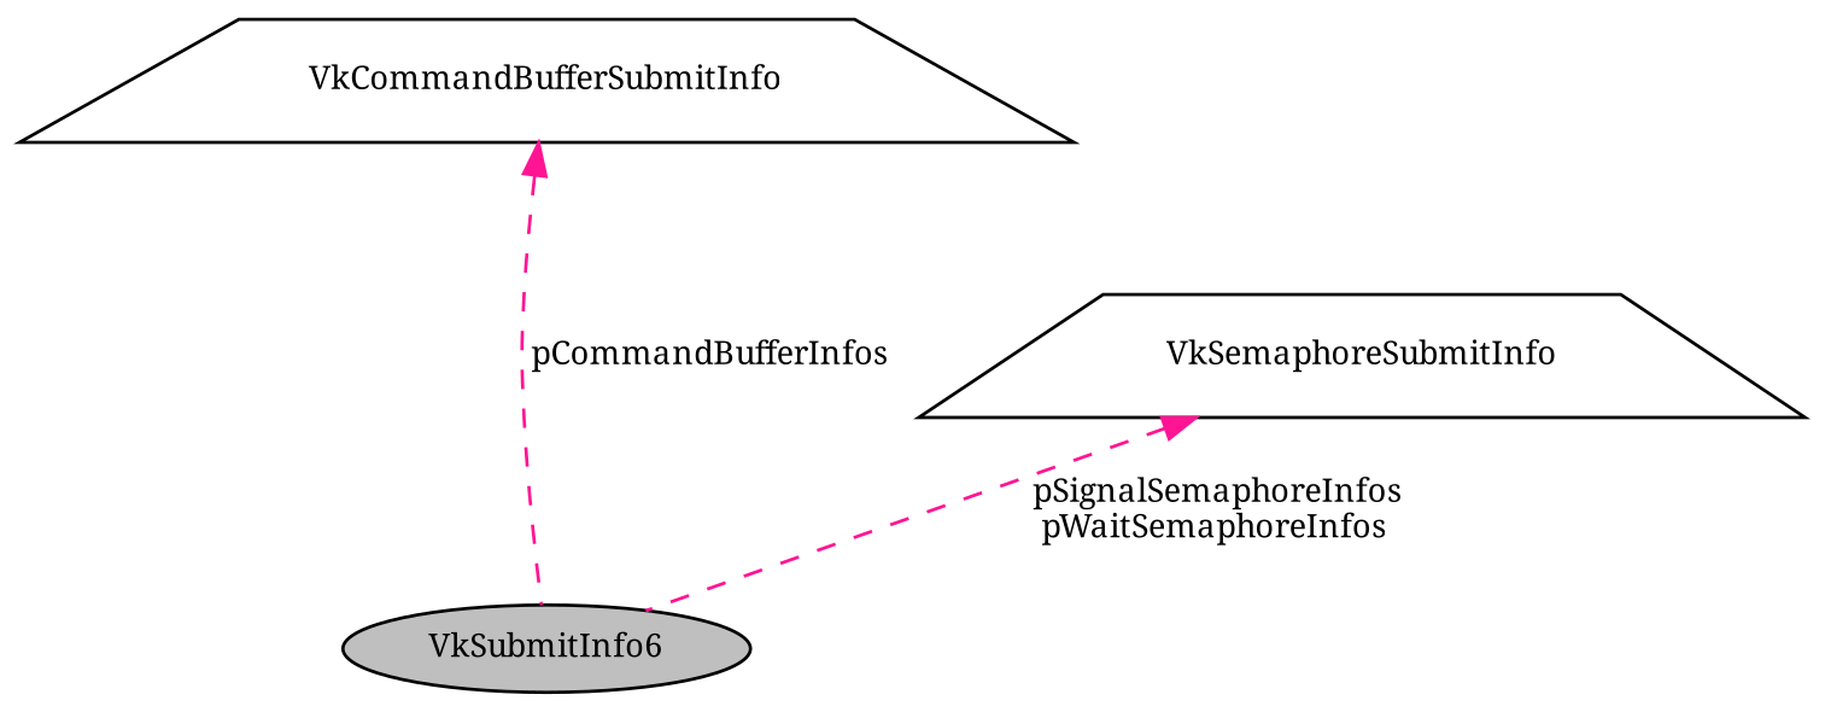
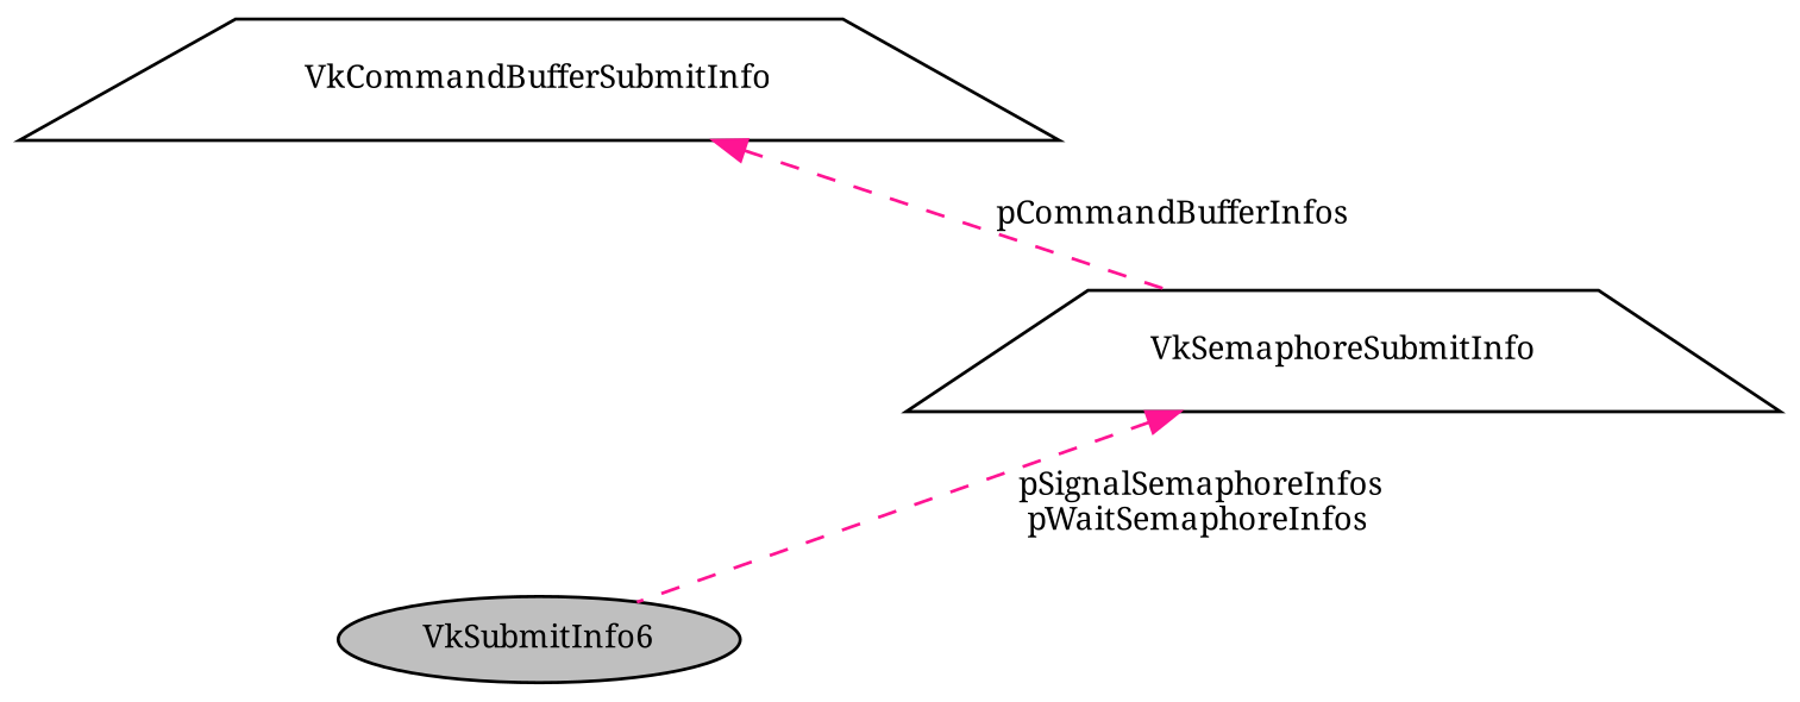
  digraph {
    fontname="Noto Serif"
    node [color=black fillcolor=white fontname="Noto Serif" fontsize=10 shape=trapezium style=filled]
    edge [color=deeppink dir=back fontname="Noto Serif" fontsize=10 labelfontname=Helvetica labelfontsize=10 style=dashed]
    n1 [fillcolor=grey75 fontcolor=black height=0.2 label=VkSubmitInfo6 shape=ellipse width=0.4]
    n2 [height=0.2 label=VkCommandBufferSubmitInfo width=0.4]
    n3 [height=0.2 label=VkSemaphoreSubmitInfo width=0.4]
-   n2 -> n1 [label=" pCommandBufferInfos"]
+   n2 -> n3 [label=" pCommandBufferInfos"]
    n3 -> n1 [label=" pSignalSemaphoreInfos\npWaitSemaphoreInfos"]
  }
